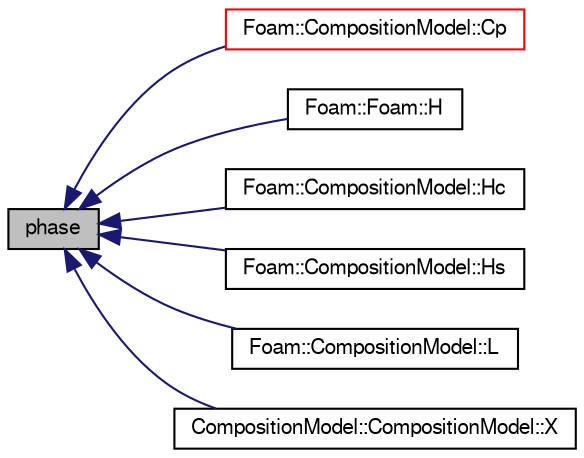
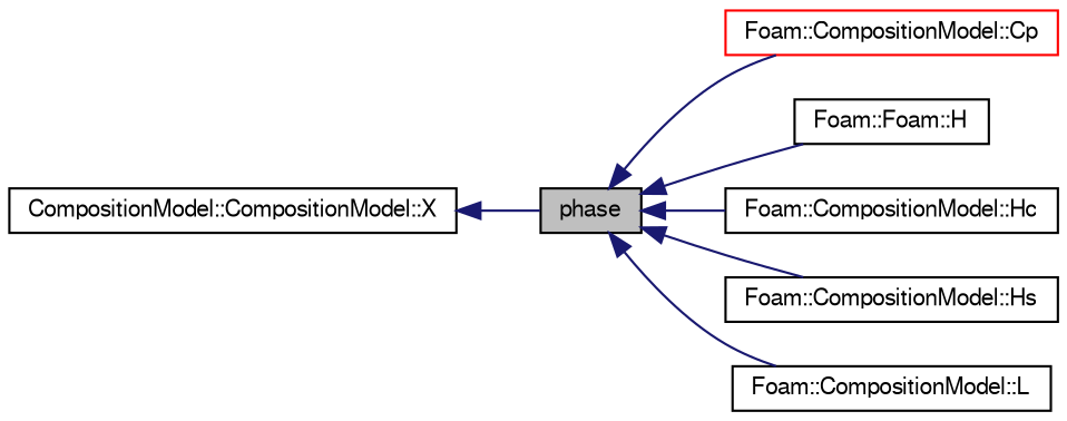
  digraph {
    rankdir=LR
    node [color=black fontname=FreeSans fontsize=10 shape=record]
    edge [color=midnightblue dir=back fontname=FreeSans fontsize=10 labelfontname=FreeSans labelfontsize=10 style=solid]
    n1 [fillcolor=grey75 fontcolor=black height=0.2 label=phase style=filled width=0.4]
    n2 [color=red height=0.2 label="Foam::CompositionModel::Cp" width=0.4]
    n3 [height=0.2 label="Foam::Foam::H" width=0.4]
    n4 [height=0.2 label="Foam::CompositionModel::Hc" width=0.4]
    n5 [height=0.2 label="Foam::CompositionModel::Hs" width=0.4]
    n6 [height=0.2 label="Foam::CompositionModel::L" width=0.4]
    n7 [height=0.2 label="CompositionModel::CompositionModel::X" width=0.4]
    n1 -> n2
    n1 -> n3
    n1 -> n4
    n1 -> n5
    n1 -> n6
-   n1 -> n7
+   n7 -> n1
  }
